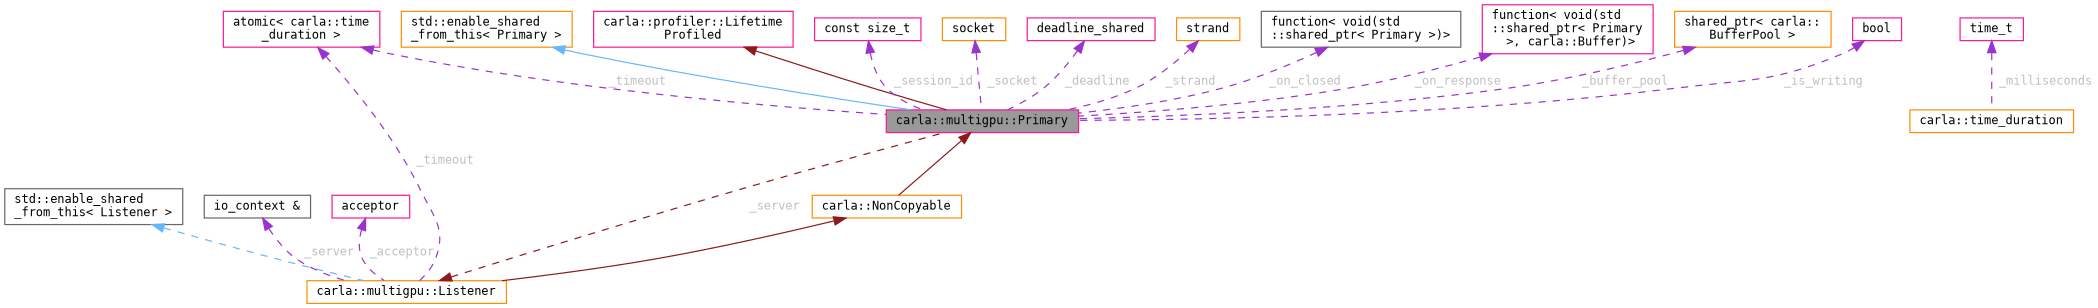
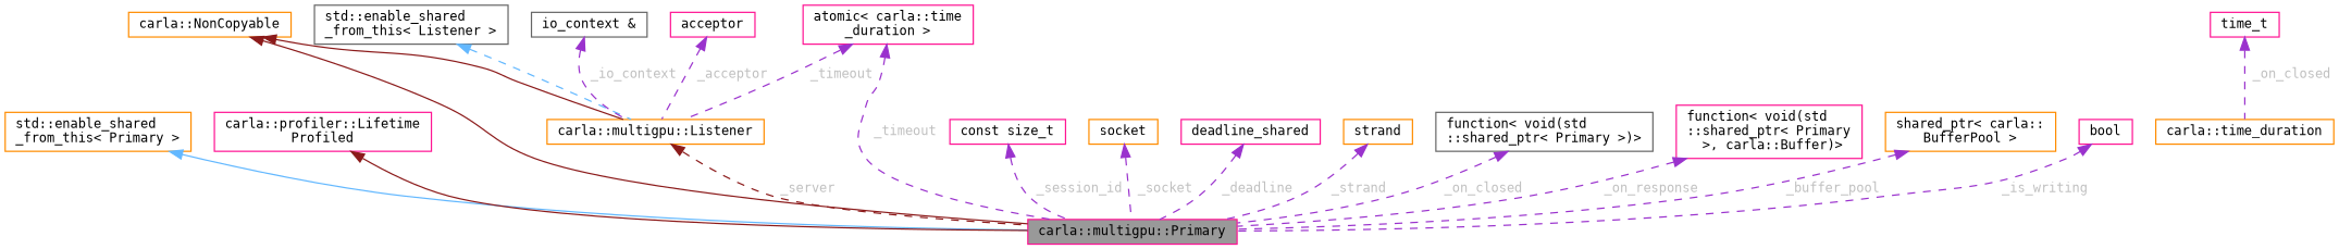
  digraph {
    fontname="DejaVu Sans Mono"
    rankdir=TB
    node [color=deeppink fillcolor=white fontname="DejaVu Sans Mono" fontsize=10 shape=box style=filled]
    edge [color=darkorchid3 dir=back fontname="DejaVu Sans Mono" fontsize=10 labelfontname=Helvetica labelfontsize=10 style=dashed fontcolor=grey]
    n1 [fillcolor=grey60 fontcolor=black height=0.2 label="carla::multigpu::Primary" width=0.4]
    n2 [color=darkorange height=0.2 label="std::enable_shared\l_from_this\< Primary \>" width=0.4]
    n3 [height=0.2 label="carla::profiler::Lifetime\lProfiled" width=0.4]
    n4 [color=darkorange height=0.2 label="carla::NonCopyable" width=0.4]
    n5 [color=darkorange height=0.2 label="carla::multigpu::Listener" width=0.4]
    n6 [color=gray40 height=0.2 label="std::enable_shared\l_from_this\< Listener \>" width=0.4]
    n7 [color=gray40 height=0.2 label="io_context &" width=0.4]
    n8 [height=0.2 label=acceptor width=0.4]
    n9 [height=0.2 label="atomic\< carla::time\l_duration \>" width=0.4]
    n10 [height=0.2 label="const size_t" width=0.4]
    n11 [color=darkorange height=0.2 label=socket width=0.4]
    n12 [color=darkorange height=0.2 label="carla::time_duration" width=0.4]
    n13 [height=0.2 label=time_t width=0.4]
    n14 [height=0.2 label=deadline_shared width=0.4]
    n15 [color=darkorange height=0.2 label=strand width=0.4]
    n16 [color=gray40 height=0.2 label="function\< void(std\l::shared_ptr\< Primary \>)\>" width=0.4]
    n17 [height=0.2 label="function\< void(std\l::shared_ptr\< Primary\l \>, carla::Buffer)\>" width=0.4]
    n18 [color=darkorange height=0.2 label="shared_ptr\< carla::\lBufferPool \>" width=0.4]
    n19 [height=0.2 label=bool width=0.4]
    n2 -> n1 [color=steelblue1 style=solid fontcolor=""]
    n3 -> n1 [color=firebrick4 style=solid fontcolor=""]
-   n1 -> n4 [color=firebrick4 style=solid fontcolor=""]
+   n4 -> n1 [color=firebrick4 style=solid fontcolor=""]
    n4 -> n5 [color=firebrick4 style=solid fontcolor=""]
    n5 -> n1 [color=firebrick4 label=" _server"]
    n6 -> n5 [color=steelblue1 fontcolor=""]
-   n7 -> n5 [label=" _server"]
+   n7 -> n5 [label=" _io_context"]
    n8 -> n5 [label=" _acceptor"]
    n9 -> n1 [label=" _timeout"]
    n9 -> n5 [label=" _timeout"]
    n10 -> n1 [label=" _session_id"]
    n11 -> n1 [label=" _socket"]
-   n13 -> n12 [label=" _milliseconds"]
+   n13 -> n12 [label=" _on_closed"]
    n14 -> n1 [label=" _deadline"]
    n15 -> n1 [label=" _strand"]
    n16 -> n1 [label=" _on_closed"]
    n17 -> n1 [label=" _on_response"]
    n18 -> n1 [label=" _buffer_pool"]
    n19 -> n1 [label=" _is_writing"]
  }
